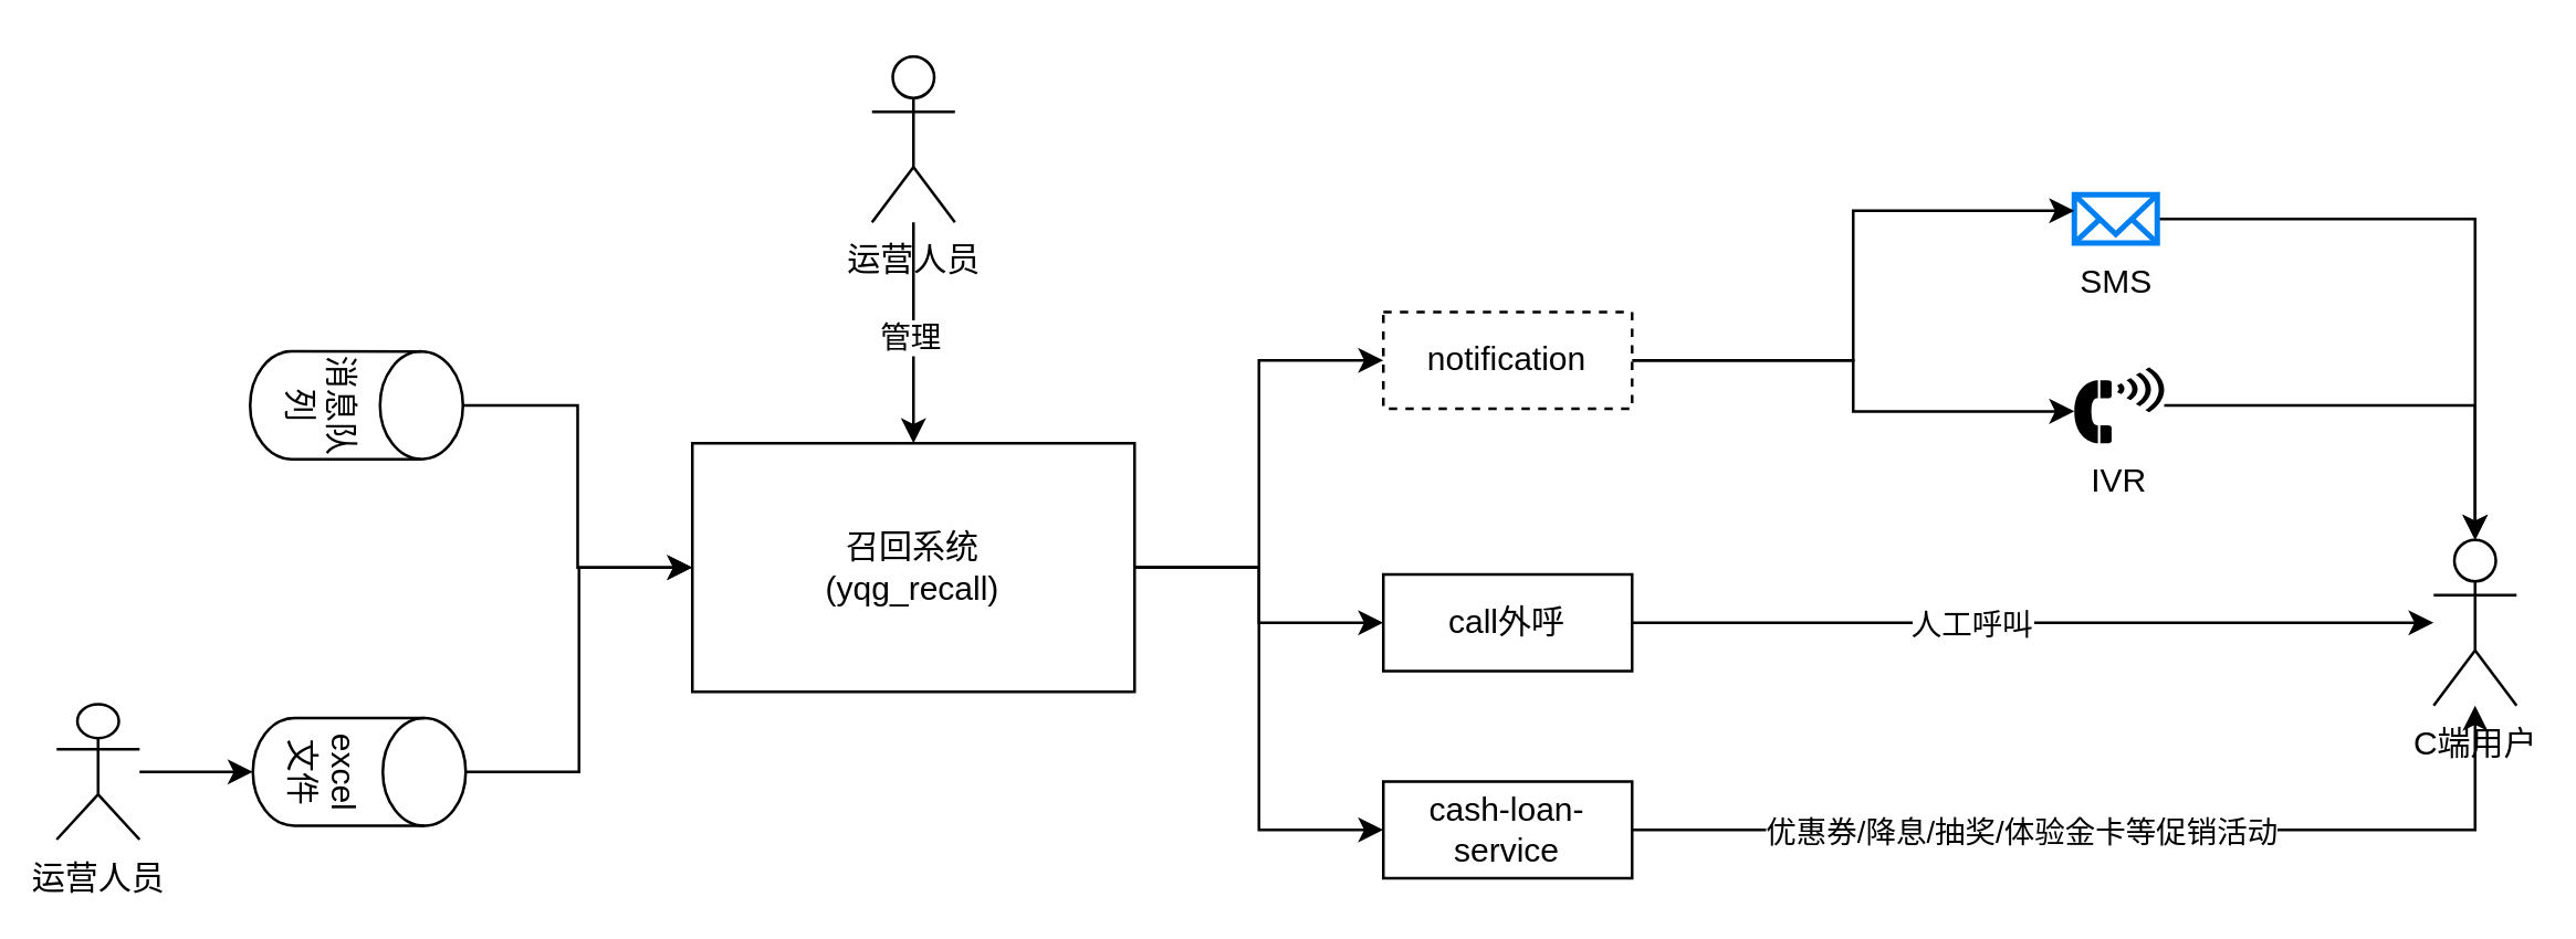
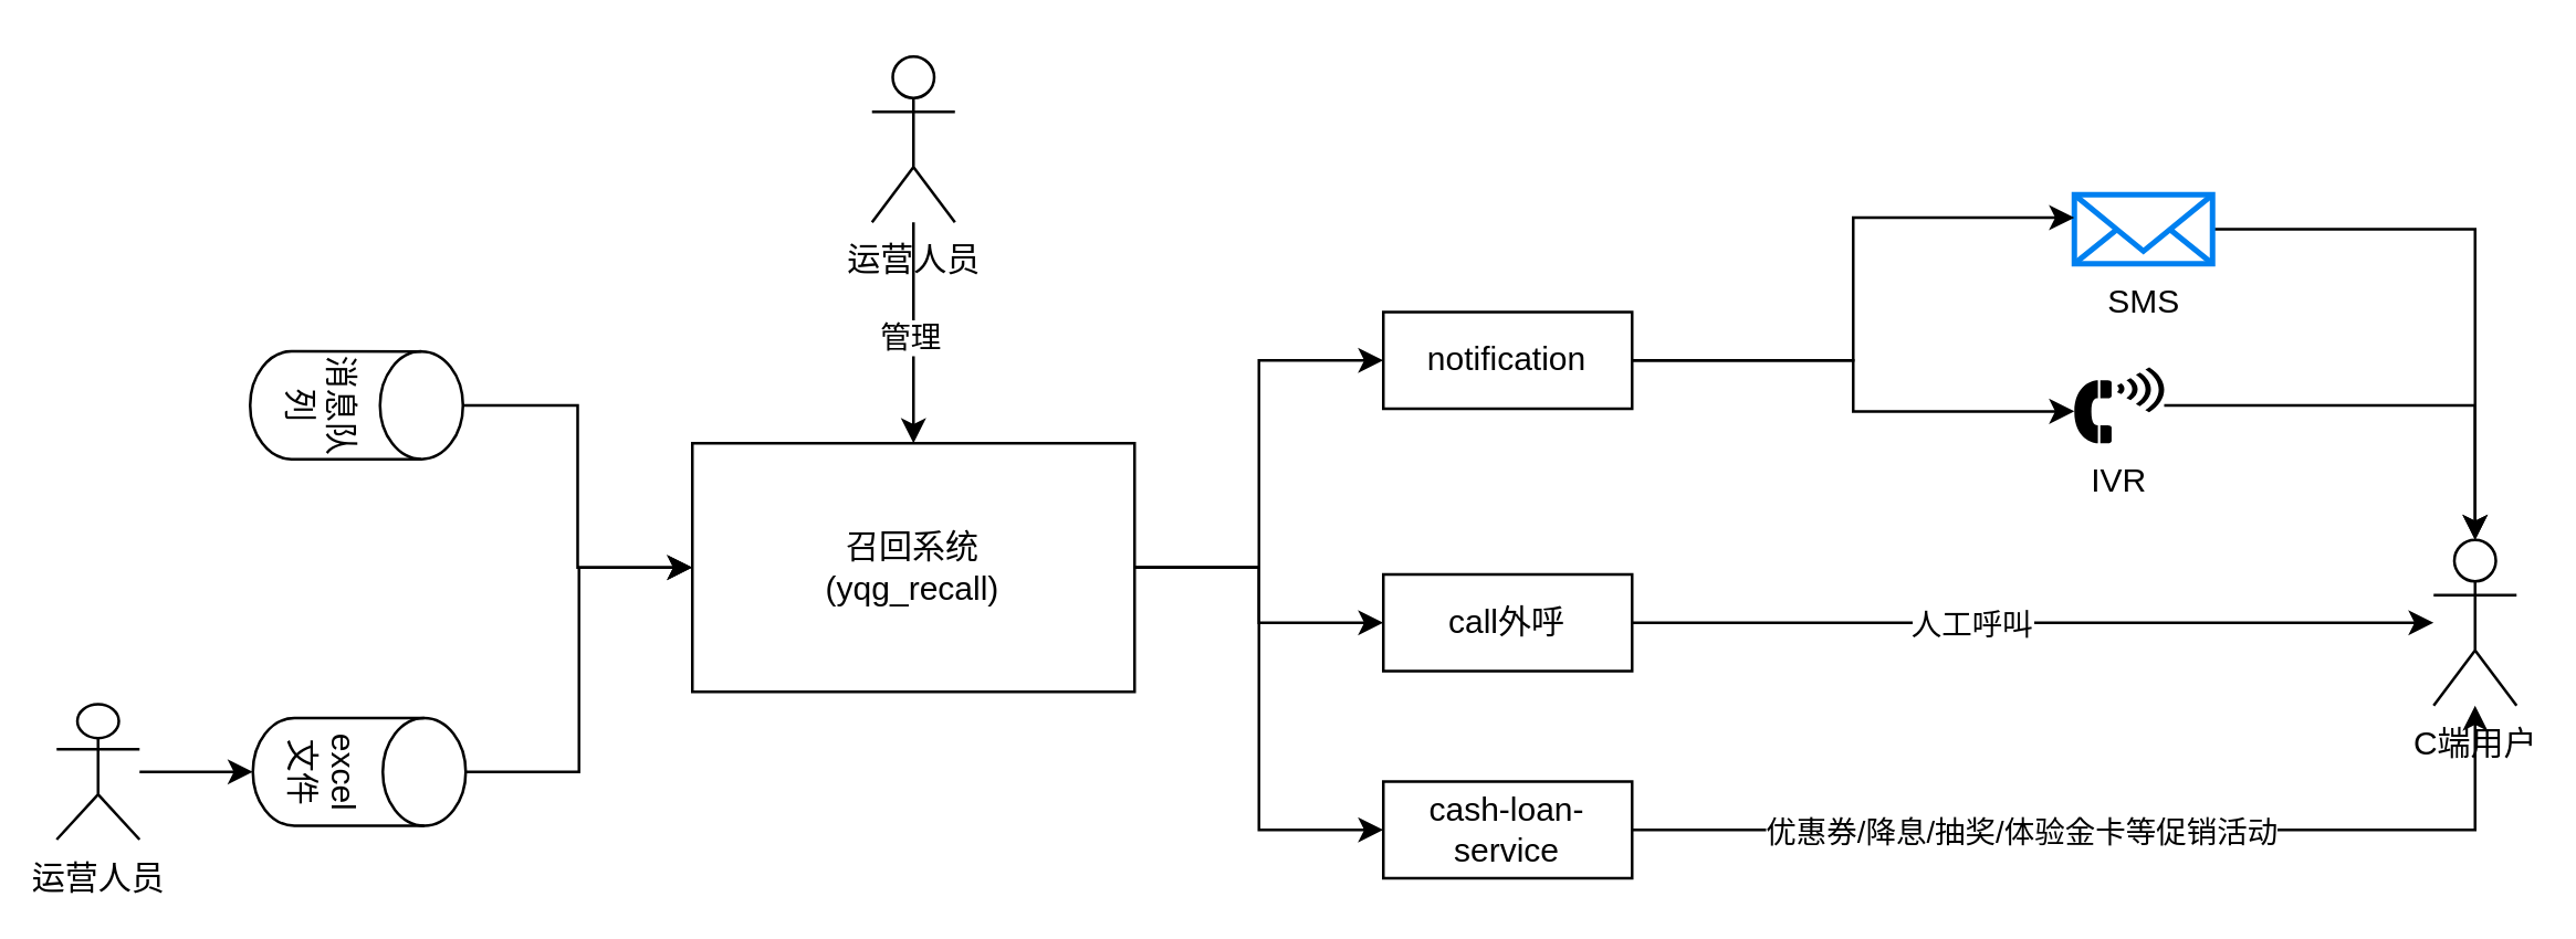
  <mxCell id="0" />
  <mxCell id="1" parent="0" />
  <mxCell id="2" value="C端用户" style="shape=umlActor;verticalLabelPosition=bottom;verticalAlign=top;html=1;outlineConnect=0;" parent="1" vertex="1"><mxGeometry x="880" y="195" width="30" height="60" as="geometry" /></mxCell>
  <mxCell id="3" style="edgeStyle=orthogonalEdgeStyle;rounded=0;orthogonalLoop=1;jettySize=auto;html=1;entryX=0.5;entryY=0;entryDx=0;entryDy=0;entryPerimeter=0;" parent="1" source="4" target="2" edge="1"><mxGeometry relative="1" as="geometry" /></mxCell>
- <mxCell id="4" value="SMS" style="html=1;verticalLabelPosition=bottom;align=center;labelBackgroundColor=#ffffff;verticalAlign=top;strokeWidth=2;strokeColor=#0080F0;shadow=0;dashed=0;shape=mxgraph.ios7.icons.mail;" parent="1" vertex="1"><mxGeometry x="750" y="70" width="30" height="17.5" as="geometry" /></mxCell>
+ <mxCell id="4" value="SMS" style="html=1;verticalLabelPosition=bottom;align=center;labelBackgroundColor=#ffffff;verticalAlign=top;strokeWidth=2;strokeColor=#0080F0;shadow=0;dashed=0;shape=mxgraph.ios7.icons.mail;" parent="1" vertex="1"><mxGeometry x="750" y="70" width="50" height="25" as="geometry" /></mxCell>
  <mxCell id="5" style="edgeStyle=orthogonalEdgeStyle;rounded=0;orthogonalLoop=1;jettySize=auto;html=1;" parent="1" source="6" target="2" edge="1"><mxGeometry relative="1" as="geometry"><mxPoint x="680" y="250" as="targetPoint" /></mxGeometry></mxCell>
  <mxCell id="6" value="IVR" style="shape=mxgraph.signs.tech.telephone_4;html=1;pointerEvents=1;fillColor=#000000;strokeColor=none;verticalLabelPosition=bottom;verticalAlign=top;align=center;" parent="1" vertex="1"><mxGeometry x="750" y="132.5" width="32.5" height="27.5" as="geometry" /></mxCell>
  <mxCell id="7" style="edgeStyle=orthogonalEdgeStyle;rounded=0;orthogonalLoop=1;jettySize=auto;html=1;entryX=0;entryY=0.5;entryDx=0;entryDy=0;" edge="1" parent="1" source="10" target="16"><mxGeometry relative="1" as="geometry" /></mxCell>
  <mxCell id="8" style="edgeStyle=orthogonalEdgeStyle;rounded=0;orthogonalLoop=1;jettySize=auto;html=1;entryX=0;entryY=0.5;entryDx=0;entryDy=0;" edge="1" parent="1" source="10" target="19"><mxGeometry relative="1" as="geometry" /></mxCell>
  <mxCell id="9" style="edgeStyle=orthogonalEdgeStyle;rounded=0;orthogonalLoop=1;jettySize=auto;html=1;entryX=0;entryY=0.5;entryDx=0;entryDy=0;" edge="1" parent="1" source="10" target="22"><mxGeometry relative="1" as="geometry" /></mxCell>
  <mxCell id="10" value="召回系统&lt;br&gt;(yqg_recall)" style="rounded=0;whiteSpace=wrap;html=1;" parent="1" vertex="1"><mxGeometry x="250" y="160" width="160" height="90" as="geometry" /></mxCell>
  <mxCell id="11" style="edgeStyle=orthogonalEdgeStyle;rounded=0;orthogonalLoop=1;jettySize=auto;html=1;entryX=0.5;entryY=0;entryDx=0;entryDy=0;" parent="1" source="13" target="10" edge="1"><mxGeometry relative="1" as="geometry" /></mxCell>
  <mxCell id="12" value="管理" style="edgeLabel;html=1;align=center;verticalAlign=middle;resizable=0;points=[];" parent="11" vertex="1" connectable="0"><mxGeometry x="0.018" y="-2" relative="1" as="geometry"><mxPoint as="offset" /></mxGeometry></mxCell>
  <mxCell id="13" value="运营人员" style="shape=umlActor;verticalLabelPosition=bottom;verticalAlign=top;html=1;outlineConnect=0;" parent="1" vertex="1"><mxGeometry x="315" y="20" width="30" height="60" as="geometry" /></mxCell>
  <mxCell id="14" style="edgeStyle=orthogonalEdgeStyle;rounded=0;orthogonalLoop=1;jettySize=auto;html=1;" edge="1" parent="1" source="16" target="2"><mxGeometry relative="1" as="geometry" /></mxCell>
  <mxCell id="15" value="人工呼叫" style="edgeLabel;html=1;align=center;verticalAlign=middle;resizable=0;points=[];" vertex="1" connectable="0" parent="14"><mxGeometry x="-0.159" relative="1" as="geometry"><mxPoint as="offset" /></mxGeometry></mxCell>
  <mxCell id="16" value="call外呼" style="rounded=0;whiteSpace=wrap;html=1;" vertex="1" parent="1"><mxGeometry x="500" y="207.5" width="90" height="35" as="geometry" /></mxCell>
  <mxCell id="17" style="edgeStyle=orthogonalEdgeStyle;rounded=0;orthogonalLoop=1;jettySize=auto;html=1;" edge="1" parent="1" source="19" target="2"><mxGeometry relative="1" as="geometry" /></mxCell>
  <mxCell id="18" value="优惠券/降息/抽奖/体验金卡等促销活动" style="edgeLabel;html=1;align=center;verticalAlign=middle;resizable=0;points=[];" vertex="1" connectable="0" parent="17"><mxGeometry x="-0.257" y="1" relative="1" as="geometry"><mxPoint x="10" y="1" as="offset" /></mxGeometry></mxCell>
  <mxCell id="19" value="cash-loan-service" style="rounded=0;whiteSpace=wrap;html=1;" vertex="1" parent="1"><mxGeometry x="500" y="282.5" width="90" height="35" as="geometry" /></mxCell>
  <mxCell id="20" style="edgeStyle=orthogonalEdgeStyle;rounded=0;orthogonalLoop=1;jettySize=auto;html=1;entryX=0;entryY=0.333;entryDx=0;entryDy=0;entryPerimeter=0;" edge="1" parent="1" source="22" target="4"><mxGeometry relative="1" as="geometry" /></mxCell>
  <mxCell id="21" style="edgeStyle=orthogonalEdgeStyle;rounded=0;orthogonalLoop=1;jettySize=auto;html=1;entryX=0;entryY=0.58;entryDx=0;entryDy=0;entryPerimeter=0;" edge="1" parent="1" source="22" target="6"><mxGeometry relative="1" as="geometry" /></mxCell>
- <mxCell id="22" value="notification" style="rounded=0;whiteSpace=wrap;html=1;dashed=1;" vertex="1" parent="1"><mxGeometry x="500" y="112.5" width="90" height="35" as="geometry" /></mxCell>
+ <mxCell id="22" value="notification" style="rounded=0;whiteSpace=wrap;html=1;" vertex="1" parent="1"><mxGeometry x="500" y="112.5" width="90" height="35" as="geometry" /></mxCell>
  <mxCell id="23" style="edgeStyle=orthogonalEdgeStyle;rounded=0;orthogonalLoop=1;jettySize=auto;html=1;entryX=0;entryY=0.5;entryDx=0;entryDy=0;" edge="1" parent="1" source="24" target="10"><mxGeometry relative="1" as="geometry" /></mxCell>
  <mxCell id="24" value="消息队列" style="shape=cylinder3;whiteSpace=wrap;html=1;boundedLbl=1;backgroundOutline=1;size=15;rotation=90;" vertex="1" parent="1"><mxGeometry x="109" y="107.75" width="39" height="77" as="geometry" /></mxCell>
  <mxCell id="25" style="edgeStyle=orthogonalEdgeStyle;rounded=0;orthogonalLoop=1;jettySize=auto;html=1;" edge="1" parent="1" source="26" target="28"><mxGeometry relative="1" as="geometry" /></mxCell>
  <mxCell id="26" value="运营人员" style="shape=umlActor;verticalLabelPosition=bottom;verticalAlign=top;html=1;outlineConnect=0;" vertex="1" parent="1"><mxGeometry x="20" y="254.5" width="30" height="49" as="geometry" /></mxCell>
  <mxCell id="27" style="edgeStyle=orthogonalEdgeStyle;rounded=0;orthogonalLoop=1;jettySize=auto;html=1;entryX=0;entryY=0.5;entryDx=0;entryDy=0;" edge="1" parent="1" source="28" target="10"><mxGeometry relative="1" as="geometry" /></mxCell>
  <mxCell id="28" value="excel文件" style="shape=cylinder3;whiteSpace=wrap;html=1;boundedLbl=1;backgroundOutline=1;size=15;rotation=90;" vertex="1" parent="1"><mxGeometry x="110" y="240.5" width="39" height="77" as="geometry" /></mxCell>
